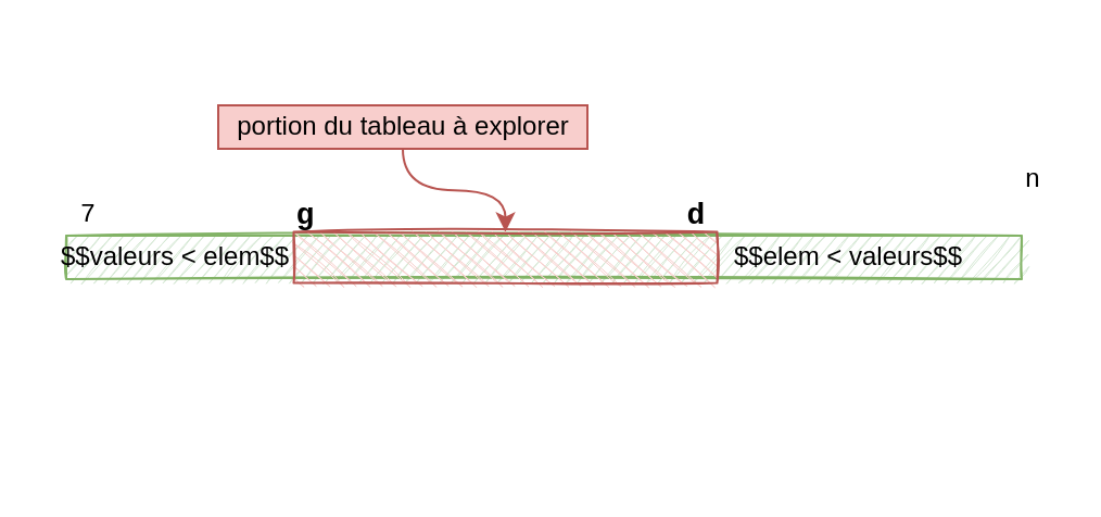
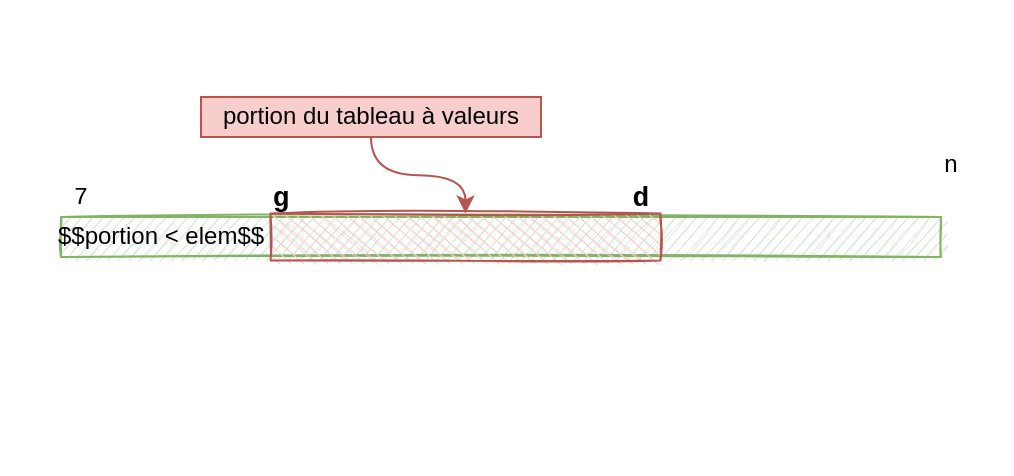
  <mxCell id="0" />
  <mxCell id="1" parent="0" />
  <mxCell id="2" value="" style="whiteSpace=wrap;html=1;fillColor=#d5e8d4;strokeColor=#82b366;sketch=1;" parent="1" vertex="1"><mxGeometry x="30" y="108" width="440" height="20" as="geometry" /></mxCell>
  <mxCell id="3" value="&lt;font face=&quot;Courier New&quot;&gt;7&lt;/font&gt;" style="text;html=1;align=center;verticalAlign=middle;resizable=0;points=[];autosize=1;strokeColor=none;fillColor=none;sketch=1;" parent="1" vertex="1"><mxGeometry x="30" y="88" width="20" height="20" as="geometry" /></mxCell>
  <mxCell id="4" value="n" style="text;html=1;align=center;verticalAlign=middle;resizable=0;points=[];autosize=1;strokeColor=none;fillColor=none;fontFamily=Courier New;sketch=1;" parent="1" vertex="1"><mxGeometry x="465" y="73" width="20" height="20" as="geometry" /></mxCell>
  <mxCell id="5" value="&lt;font face=&quot;Courier New&quot; style=&quot;font-size: 14px;&quot;&gt;g&lt;/font&gt;" style="text;html=1;align=center;verticalAlign=middle;resizable=0;points=[];autosize=1;strokeColor=none;fillColor=none;sketch=1;fontStyle=1;fontSize=14;" parent="1" vertex="1"><mxGeometry x="130" y="88" width="20" height="20" as="geometry" /></mxCell>
  <mxCell id="6" value="&lt;font face=&quot;Courier New&quot; style=&quot;font-size: 14px;&quot;&gt;d&lt;/font&gt;" style="text;html=1;align=center;verticalAlign=middle;resizable=0;points=[];autosize=1;strokeColor=none;fillColor=none;sketch=1;fontStyle=1;fontSize=14;" parent="1" vertex="1"><mxGeometry x="310" y="88" width="20" height="20" as="geometry" /></mxCell>
  <mxCell id="7" value="" style="whiteSpace=wrap;html=1;fontFamily=Courier New;sketch=1;fillColor=#f8cecc;strokeColor=#b85450;rotation=90;" parent="1" vertex="1"><mxGeometry x="220.5" y="20.5" width="23.5" height="195" as="geometry" /></mxCell>
- <mxCell id="8" value="$$valeurs &amp;lt; elem$$" style="text;html=1;align=center;verticalAlign=middle;resizable=0;points=[];autosize=1;strokeColor=none;fillColor=none;fontFamily=Helvetica;sketch=1;" parent="1" vertex="1"><mxGeometry x="20" y="108" width="120" height="20" as="geometry" /></mxCell>
- <mxCell id="9" value="$$elem &amp;lt; valeurs$$" style="text;html=1;align=center;verticalAlign=middle;resizable=0;points=[];autosize=1;strokeColor=none;fillColor=none;fontFamily=Helvetica;sketch=1;" parent="1" vertex="1"><mxGeometry x="330" y="108" width="120" height="20" as="geometry" /></mxCell>
+ <mxCell id="8" value="$$portion &amp;lt; elem$$" style="text;html=1;align=center;verticalAlign=middle;resizable=0;points=[];autosize=1;strokeColor=none;fillColor=none;fontFamily=Helvetica;sketch=1;" parent="1" vertex="1"><mxGeometry x="20" y="108" width="120" height="20" as="geometry" /></mxCell>
  <mxCell id="10" style="edgeStyle=orthogonalEdgeStyle;html=1;curved=1;fillColor=#f8cecc;strokeColor=#b85450;" parent="1" source="11" target="7" edge="1"><mxGeometry relative="1" as="geometry" /></mxCell>
- <mxCell id="11" value="portion du tableau à explorer" style="text;html=1;align=center;verticalAlign=middle;resizable=0;points=[];autosize=1;strokeColor=#b85450;fillColor=#f8cecc;fontFamily=Helvetica;" parent="1" vertex="1"><mxGeometry x="100" y="48" width="170" height="20" as="geometry" /></mxCell>
+ <mxCell id="11" value="portion du tableau à valeurs" style="text;html=1;align=center;verticalAlign=middle;resizable=0;points=[];autosize=1;strokeColor=#b85450;fillColor=#f8cecc;fontFamily=Helvetica;" parent="1" vertex="1"><mxGeometry x="100" y="48" width="170" height="20" as="geometry" /></mxCell>
